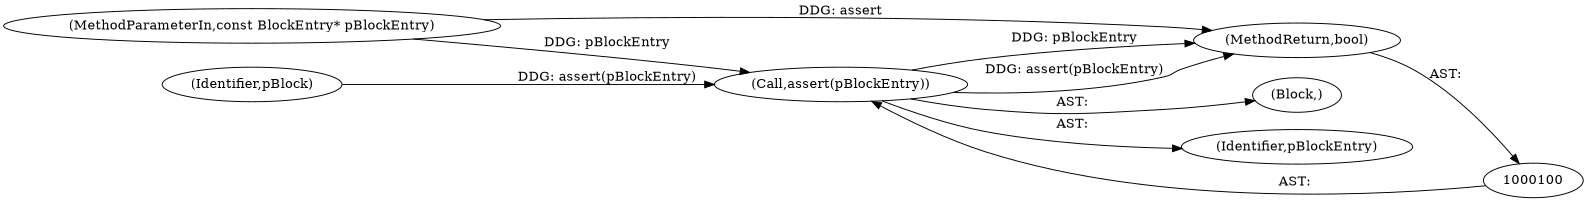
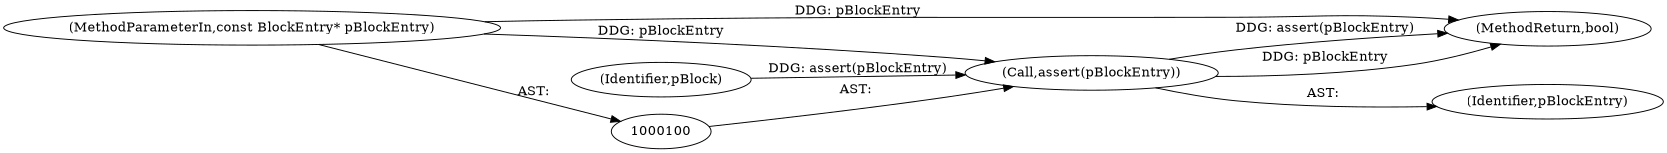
  digraph {
    rankdir=LR
    n1 [label="(Call,assert(pBlockEntry))"]
    n2 [label="(MethodReturn,bool)"]
-   n3 [label="(Block,)"]
    n4 [label="(Identifier,pBlockEntry)"]
    n5 [label="(MethodParameterIn,const BlockEntry* pBlockEntry)"]
    1000100
    n7 [label="(Identifier,pBlock)"]
    n1 -> n2 [label="DDG: pBlockEntry"]
    n1 -> n2 [label="DDG: assert(pBlockEntry)"]
-   n1 -> n3 [label="AST: "]
    n1 -> n4 [label="AST: "]
    n5 -> n1 [label="DDG: pBlockEntry"]
-   n5 -> n2 [label="DDG: assert"]
-   n2 -> 1000100 [label="AST: "]
+   n5 -> n2 [label="DDG: pBlockEntry"]
+   n5 -> 1000100 [label="AST: "]
    1000100 -> n1 [label="AST: "]
    n7 -> n1 [label="DDG: assert(pBlockEntry)"]
  }
